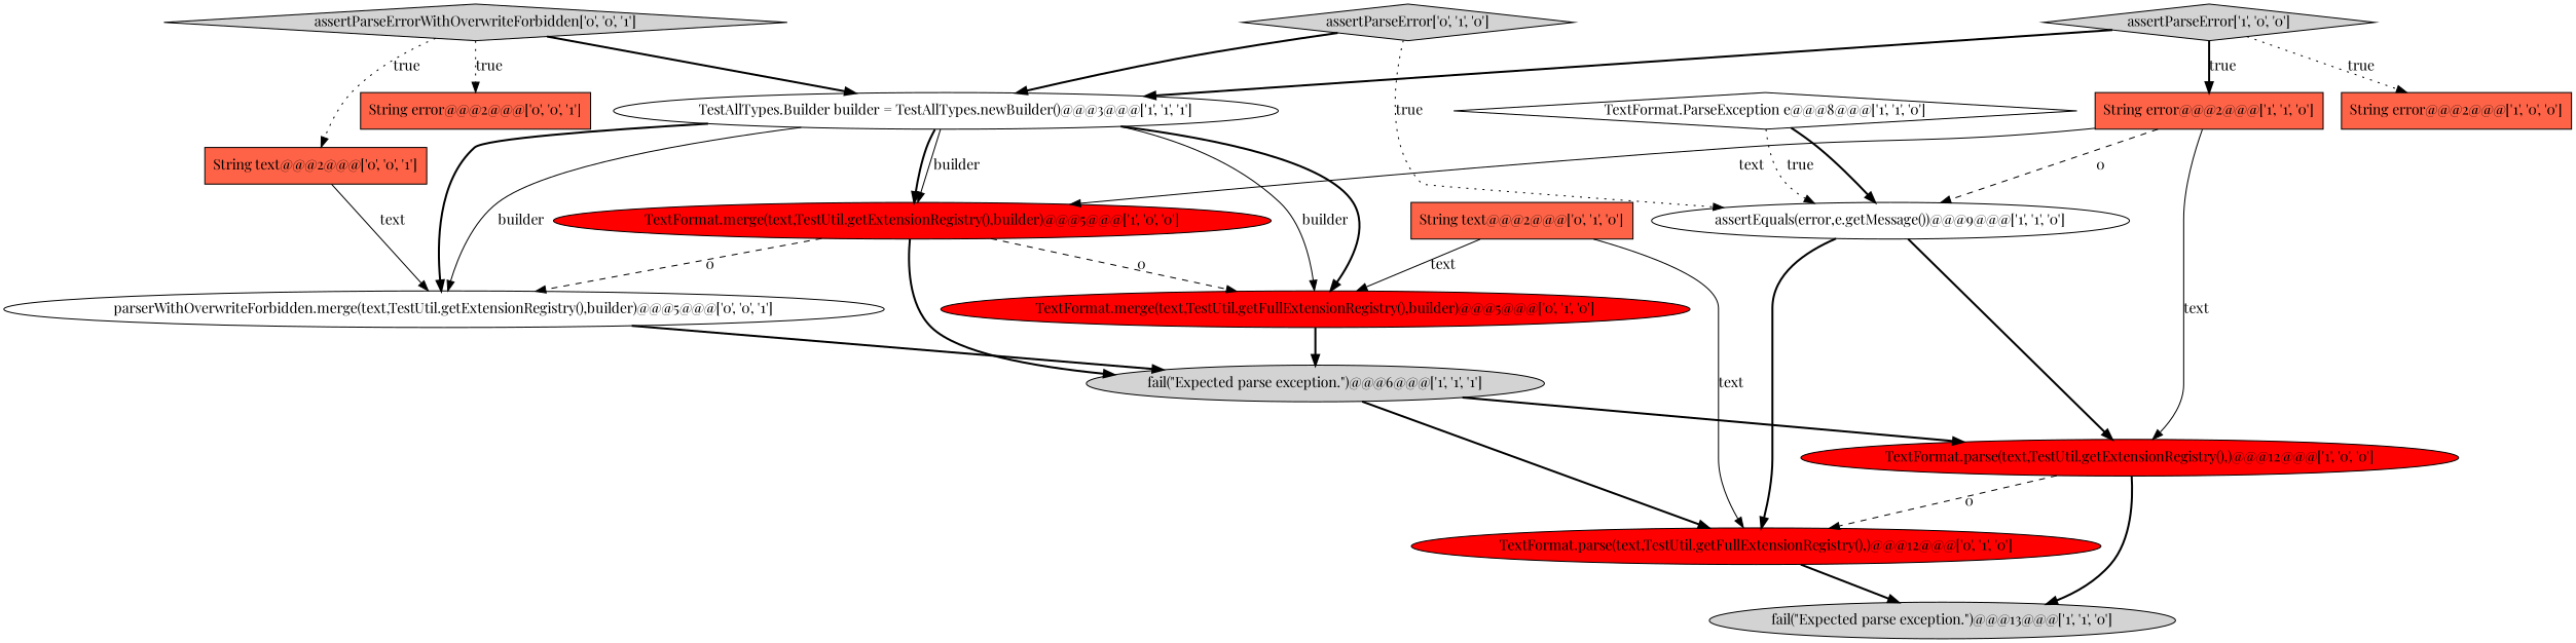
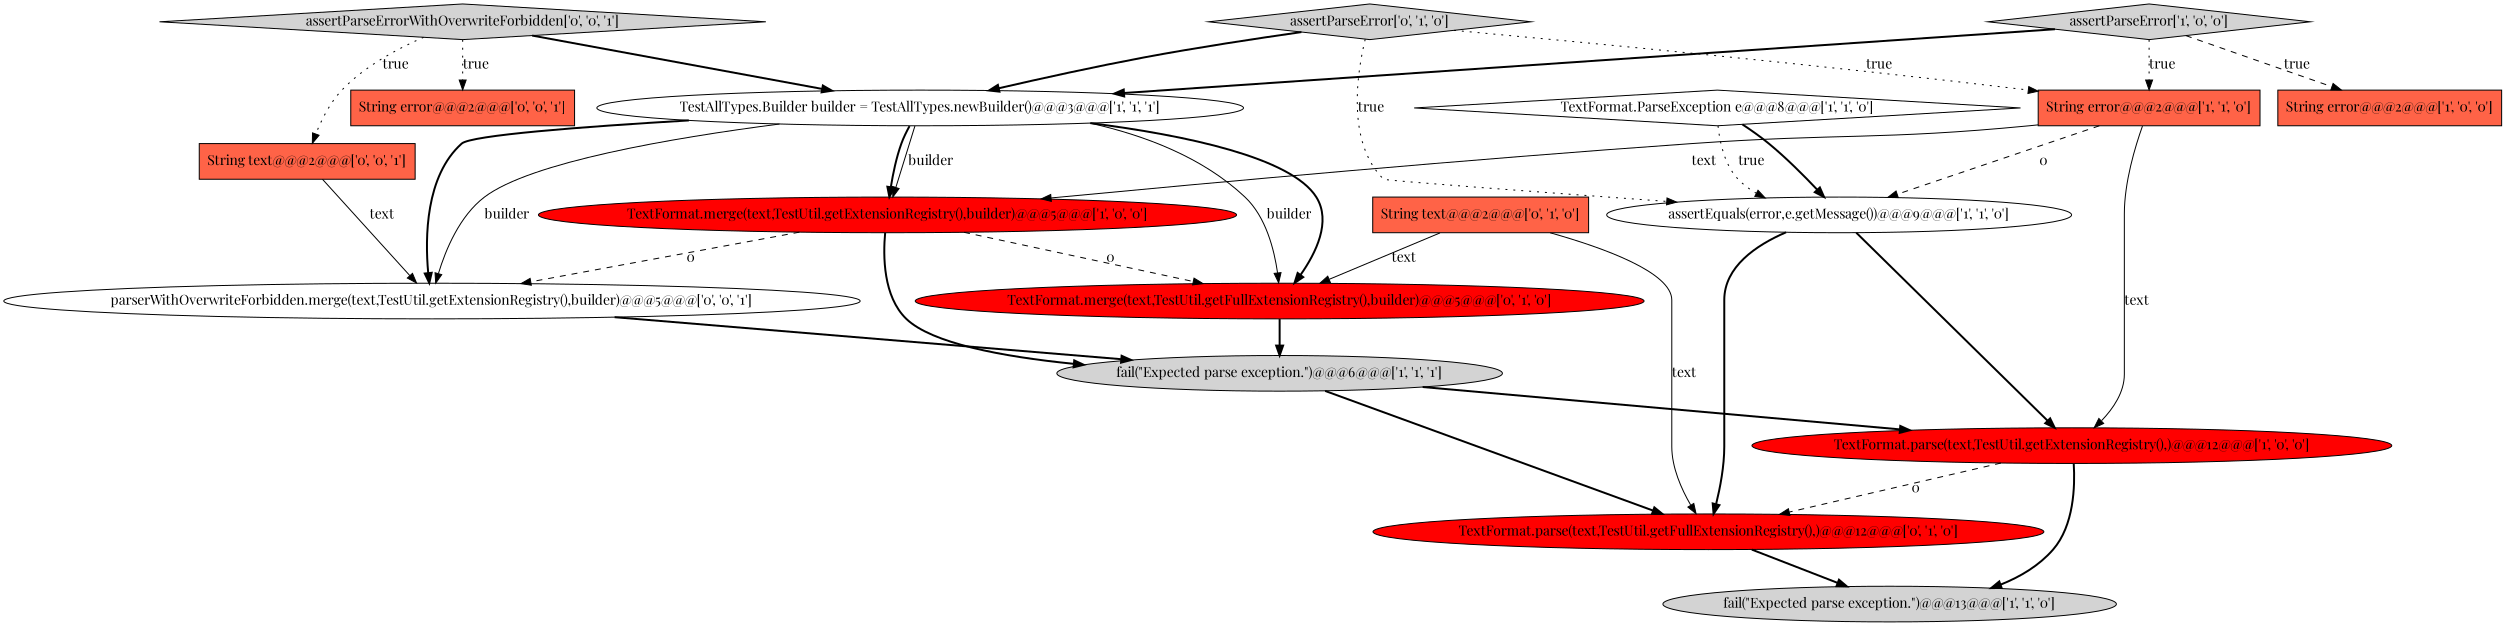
  digraph {
    fontname="Playfair Display"
    node [fillcolor=lightgray fontname="Playfair Display" shape=ellipse style=filled]
    edge [fontname="Playfair Display" style=bold]
    n1 [label="fail(\"Expected parse exception.\")@@@6@@@['1', '1', '1']"]
    n2 [fillcolor=red label="TextFormat.parse(text,TestUtil.getFullExtensionRegistry(),)@@@12@@@['0', '1', '0']"]
    n3 [fillcolor=red label="TextFormat.parse(text,TestUtil.getExtensionRegistry(),)@@@12@@@['1', '0', '0']"]
    n4 [label="fail(\"Expected parse exception.\")@@@13@@@['1', '1', '0']"]
    n5 [fillcolor=tomato label="String error@@@2@@@['1', '0', '0']" shape=box]
    n6 [fillcolor=red label="TextFormat.merge(text,TestUtil.getExtensionRegistry(),builder)@@@5@@@['1', '0', '0']"]
    n7 [fillcolor=white label="parserWithOverwriteForbidden.merge(text,TestUtil.getExtensionRegistry(),builder)@@@5@@@['0', '0', '1']"]
    n8 [fillcolor=red label="TextFormat.merge(text,TestUtil.getFullExtensionRegistry(),builder)@@@5@@@['0', '1', '0']"]
    n9 [fillcolor=white label="TestAllTypes.Builder builder = TestAllTypes.newBuilder()@@@3@@@['1', '1', '1']"]
    n10 [label="assertParseError['0', '1', '0']" shape=diamond]
    n11 [fillcolor=tomato label="String error@@@2@@@['1', '1', '0']" shape=box]
    n12 [fillcolor=white label="assertEquals(error,e.getMessage())@@@9@@@['1', '1', '0']"]
    n13 [fillcolor=tomato label="String text@@@2@@@['0', '1', '0']" shape=box]
    n14 [fillcolor=tomato label="String error@@@2@@@['0', '0', '1']" shape=box]
    n15 [fillcolor=white label="TextFormat.ParseException e@@@8@@@['1', '1', '0']" shape=diamond]
    n16 [label="assertParseError['1', '0', '0']" shape=diamond]
    n17 [label="assertParseErrorWithOverwriteForbidden['0', '0', '1']" shape=diamond]
    n18 [fillcolor=tomato label="String text@@@2@@@['0', '0', '1']" shape=box]
    n1 -> n2
    n1 -> n3
    n2 -> n4
    n3 -> n2 [label=0 style=dashed]
    n3 -> n4
    n6 -> n1
    n6 -> n7 [label=0 style=dashed]
    n6 -> n8 [label=0 style=dashed]
    n7 -> n1
    n8 -> n1
    n9 -> n6 [label=builder style=solid]
    n9 -> n6
    n9 -> n7
    n9 -> n7 [label=builder style=solid]
    n9 -> n8 [label=builder style=solid]
    n9 -> n8
    n10 -> n9
+   n10 -> n11 [label=true style=dotted]
    n10 -> n12 [label=true style=dotted]
    n11 -> n3 [label=text style=solid]
    n11 -> n6 [label=text style=solid]
    n11 -> n12 [label=0 style=dashed]
    n12 -> n2
    n12 -> n3
    n13 -> n2 [label=text style=solid]
    n13 -> n8 [label=text style=solid]
    n15 -> n12
    n15 -> n12 [label=true style=dotted]
-   n16 -> n5 [label=true style=dotted]
+   n16 -> n5 [label=true style=dashed]
    n16 -> n9
-   n16 -> n11 [label=true]
+   n16 -> n11 [label=true style=dotted]
    n17 -> n9
    n17 -> n14 [label=true style=dotted]
    n17 -> n18 [label=true style=dotted]
    n18 -> n7 [label=text style=solid]
  }
